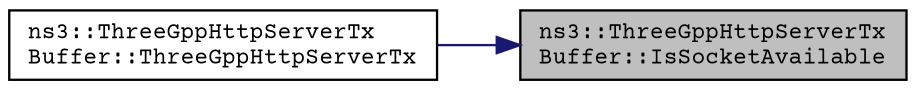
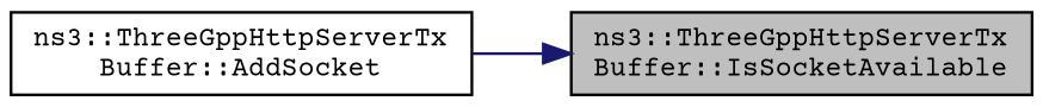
  digraph {
    rankdir=RL
    fontname="Courier Prime"
    node [color=black fontname="Courier Prime" fontsize=10 shape=record style=filled]
    n1 [fillcolor=grey75 fontcolor=black height=0.2 label="ns3::ThreeGppHttpServerTx\lBuffer::IsSocketAvailable" width=0.4]
-   n2 [fillcolor=white height=0.2 label="ns3::ThreeGppHttpServerTx\lBuffer::ThreeGppHttpServerTx" width=0.4]
+   n2 [fillcolor=white height=0.2 label="ns3::ThreeGppHttpServerTx\lBuffer::AddSocket" width=0.4]
    n1 -> n2 [color=midnightblue dir=back fontname="Courier Prime" fontsize=10 labelfontname=Helvetica labelfontsize=10 style=solid]
  }
